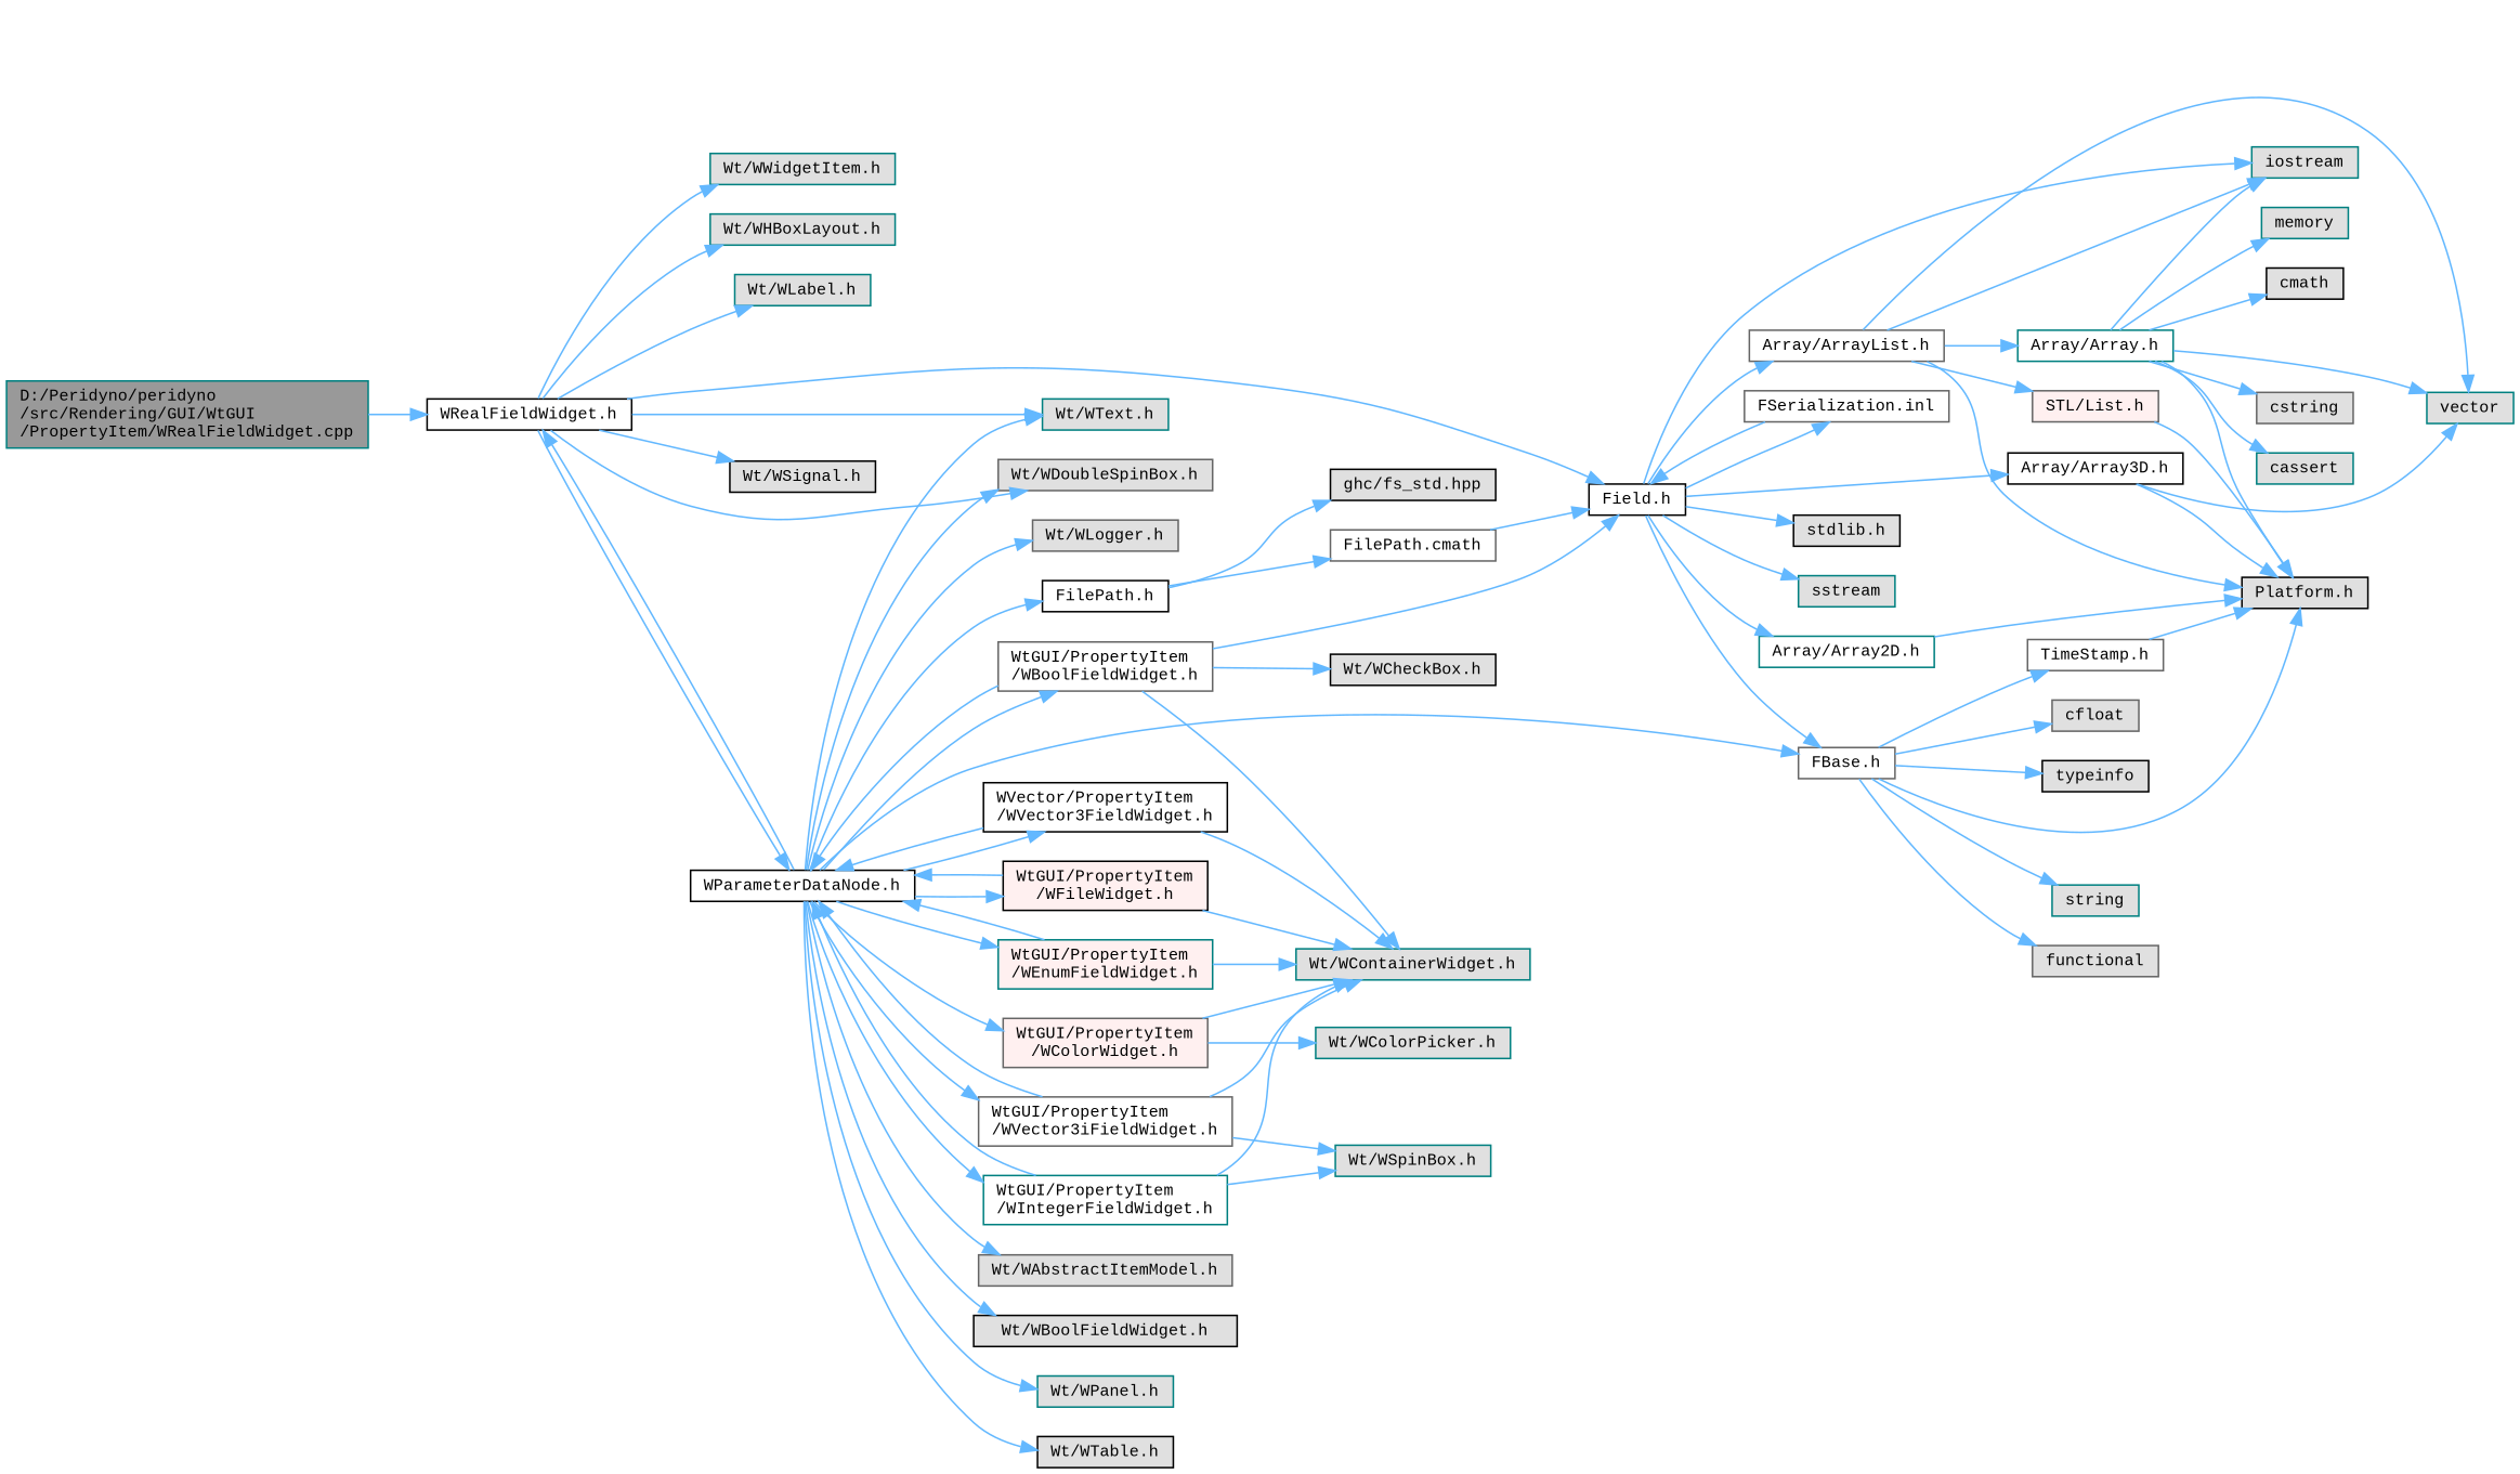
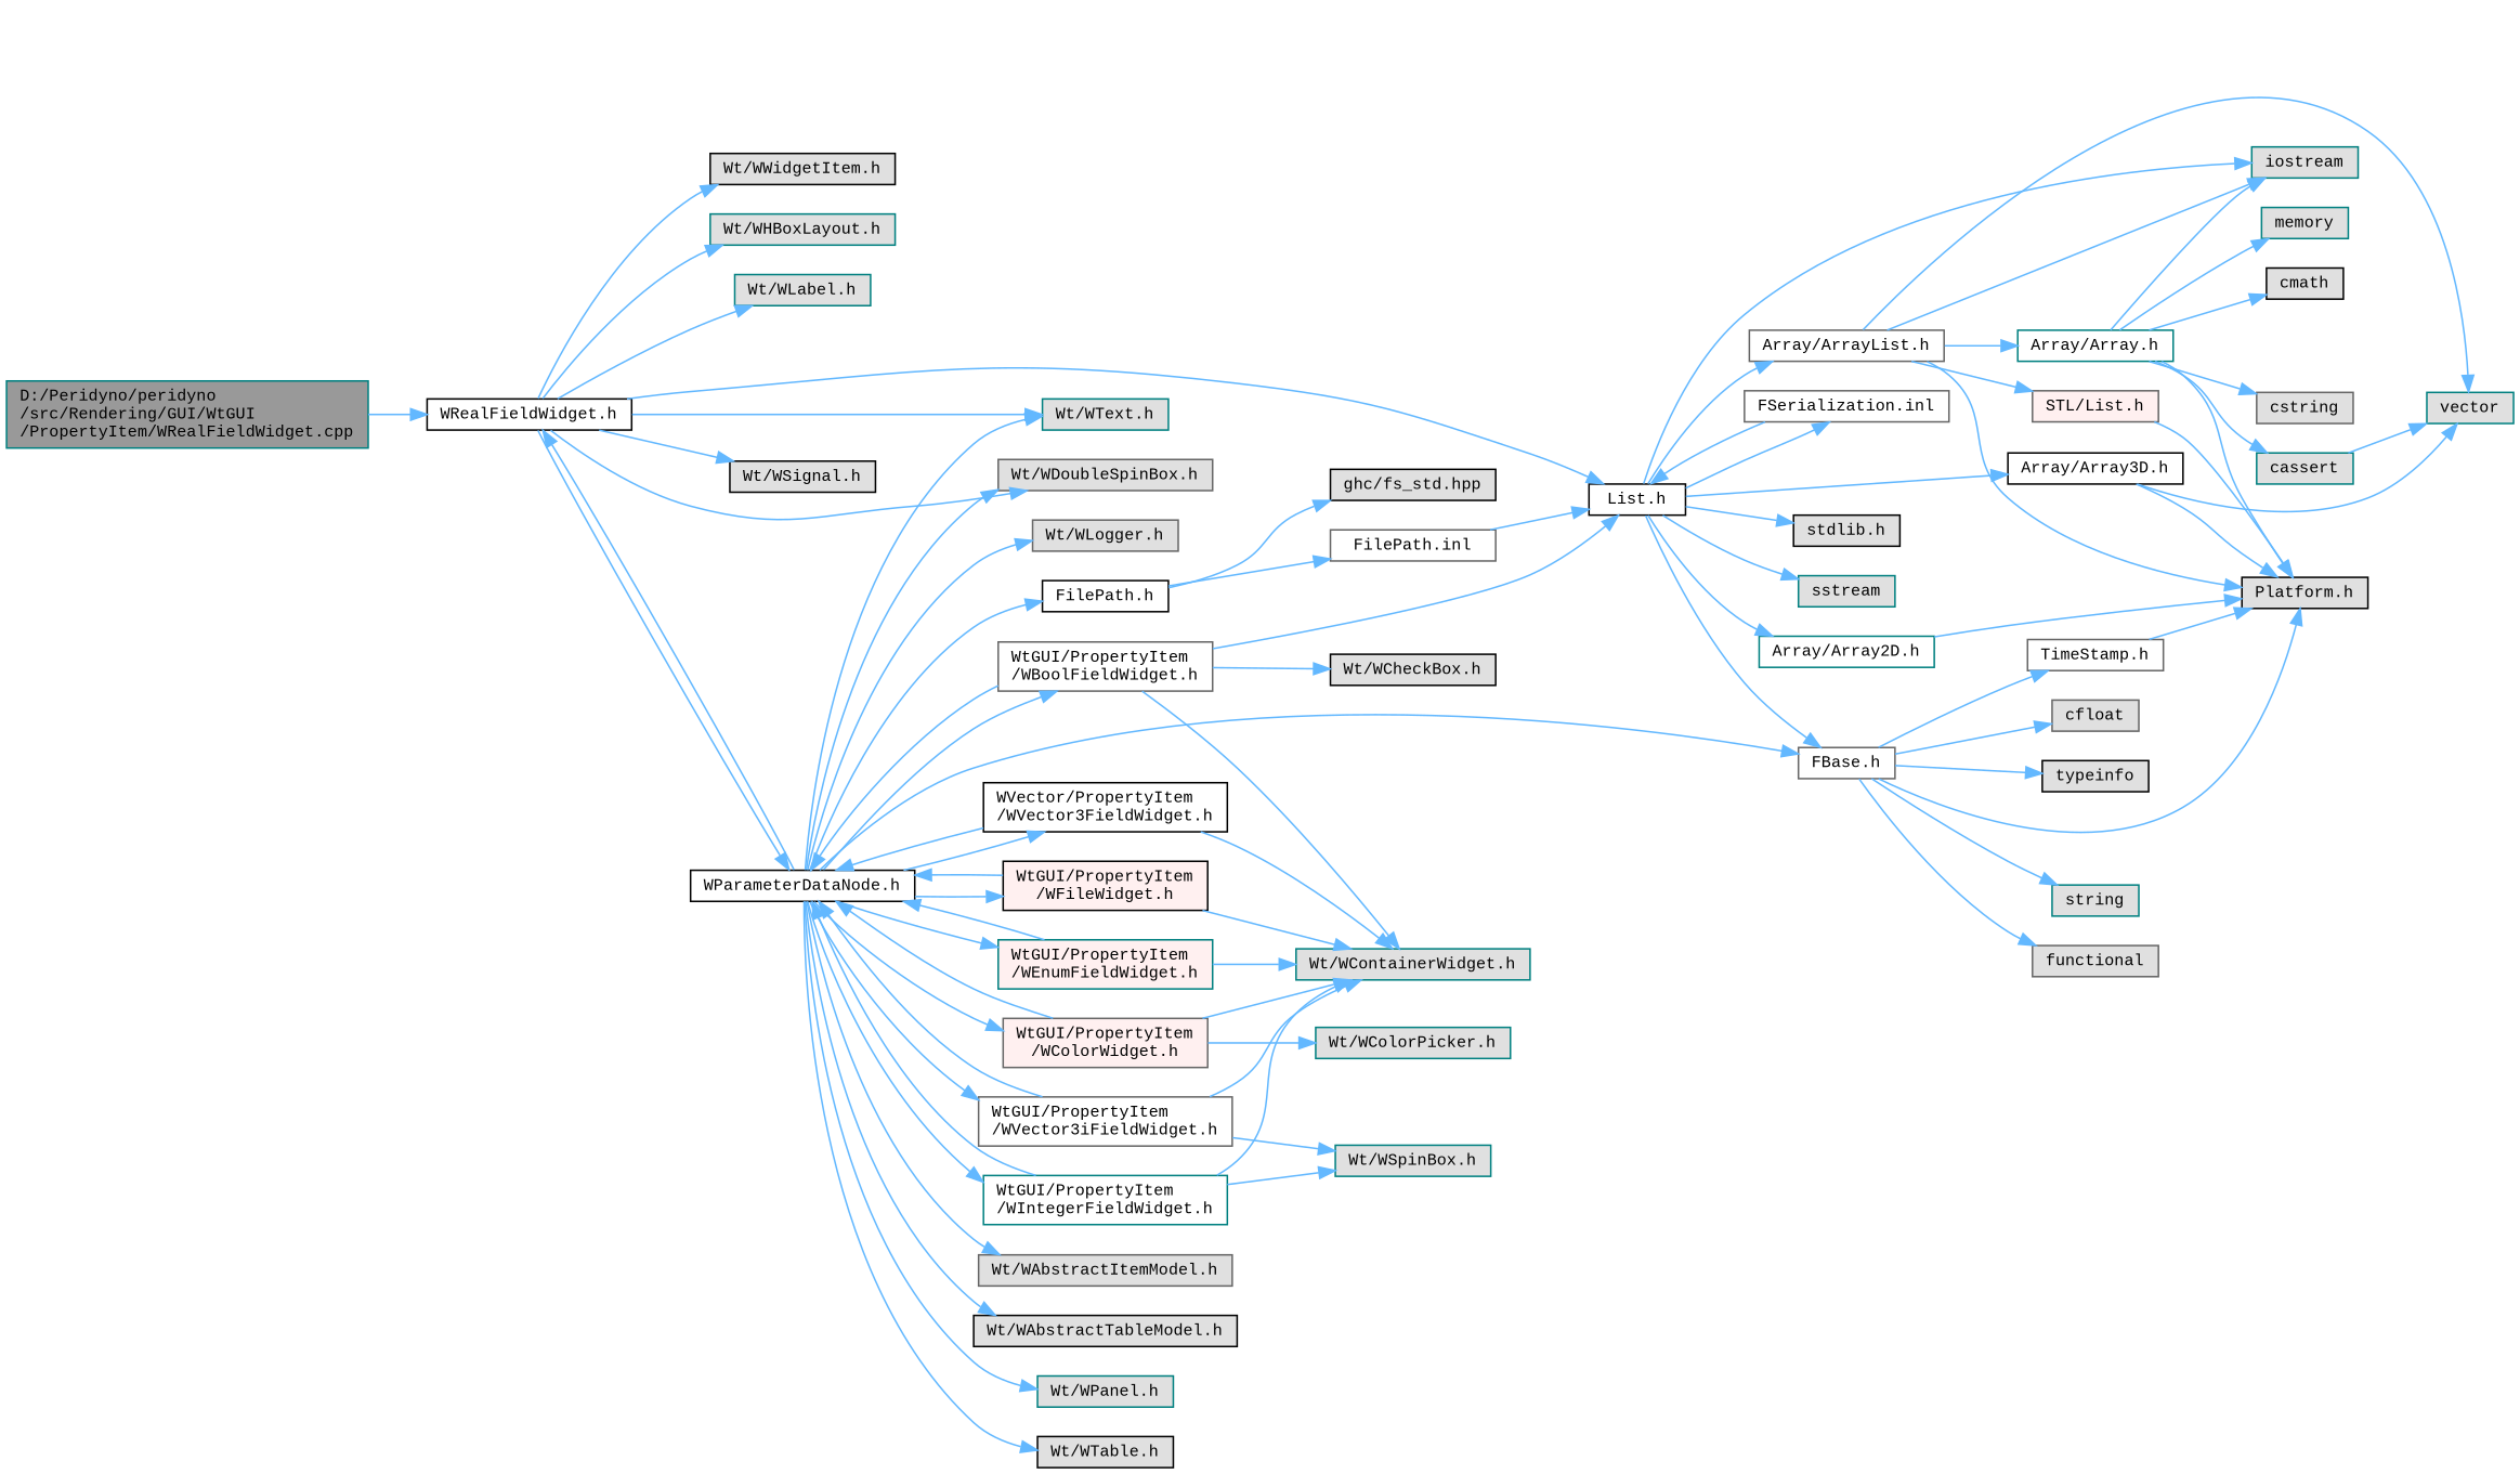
  digraph {
    fontname="Liberation Mono"
    rankdir=LR
    node [color=teal fillcolor="#E0E0E0" fontname="Liberation Mono" fontsize=10 shape=box style=filled]
    edge [color=steelblue1 fontname="Liberation Mono" fontsize=10 labelfontname=Helvetica labelfontsize=10 style=solid]
    n1 [fillcolor=grey60 fontcolor=black height=0.2 label="D:/Peridyno/peridyno\l/src/Rendering/GUI/WtGUI\l/PropertyItem/WRealFieldWidget.cpp" width=0.4]
    n2 [color=black fillcolor=white height=0.2 label="WRealFieldWidget.h" width=0.4]
-   n3 [height=0.2 label="Wt/WWidgetItem.h" width=0.4]
+   n3 [color=black height=0.2 label="Wt/WWidgetItem.h" width=0.4]
    n4 [height=0.2 label="Wt/WHBoxLayout.h" width=0.4]
    n5 [height=0.2 label="Wt/WLabel.h" width=0.4]
    n6 [height=0.2 label="Wt/WText.h" width=0.4]
    n7 [color=gray40 height=0.2 label="Wt/WDoubleSpinBox.h" width=0.4]
    n8 [color=black height=0.2 label="Wt/WSignal.h" width=0.4]
-   n9 [color=black fillcolor=white height=0.2 label="Field.h" width=0.4]
+   n9 [color=black fillcolor=white height=0.2 label="List.h" width=0.4]
    n10 [color=black fillcolor=white height=0.2 label="WParameterDataNode.h" width=0.4]
    n11 [height=0.2 label="Wt/WContainerWidget.h" width=0.4]
    n12 [height=0.2 label=iostream width=0.4]
    n13 [color=black height=0.2 label="stdlib.h" width=0.4]
    n14 [height=0.2 label=sstream width=0.4]
    n15 [color=gray40 fillcolor=white height=0.2 label="FBase.h" width=0.4]
    n16 [fillcolor=white height=0.2 label="Array/Array2D.h" width=0.4]
    n17 [color=black fillcolor=white height=0.2 label="Array/Array3D.h" width=0.4]
    n18 [color=gray40 fillcolor=white height=0.2 label="Array/ArrayList.h" width=0.4]
    n19 [color=gray40 fillcolor=white height=0.2 label="FSerialization.inl" width=0.4]
    n20 [color=gray40 height=0.2 label="Wt/WAbstractItemModel.h" width=0.4]
-   n21 [color=black height=0.2 label="Wt/WBoolFieldWidget.h" width=0.4]
+   n21 [color=black height=0.2 label="Wt/WAbstractTableModel.h" width=0.4]
    n22 [height=0.2 label="Wt/WPanel.h" width=0.4]
    n23 [color=black height=0.2 label="Wt/WTable.h" width=0.4]
    n24 [color=gray40 height=0.2 label="Wt/WLogger.h" width=0.4]
    n25 [color=black fillcolor=white height=0.2 label="FilePath.h" width=0.4]
    n26 [color=black fillcolor=white height=0.2 label="WVector/PropertyItem\l/WVector3FieldWidget.h" width=0.4]
    n27 [color=gray40 fillcolor=white height=0.2 label="WtGUI/PropertyItem\l/WVector3iFieldWidget.h" width=0.4]
    n28 [color=gray40 fillcolor=white height=0.2 label="WtGUI/PropertyItem\l/WBoolFieldWidget.h" width=0.4]
    n29 [fillcolor=white height=0.2 label="WtGUI/PropertyItem\l/WIntegerFieldWidget.h" width=0.4]
    n30 [color=gray40 fillcolor="#FFF0F0" height=0.2 label="WtGUI/PropertyItem\l/WColorWidget.h" width=0.4]
    n31 [color=black fillcolor="#FFF0F0" height=0.2 label="WtGUI/PropertyItem\l/WFileWidget.h" width=0.4]
    n32 [fillcolor="#FFF0F0" height=0.2 label="WtGUI/PropertyItem\l/WEnumFieldWidget.h" width=0.4]
    n33 [color=black height=0.2 label="Platform.h" width=0.4]
    n34 [color=gray40 fillcolor=white height=0.2 label="TimeStamp.h" width=0.4]
    n35 [color=black height=0.2 label=typeinfo width=0.4]
    n36 [height=0.2 label=string width=0.4]
    n37 [color=gray40 height=0.2 label=functional width=0.4]
    n38 [color=gray40 height=0.2 label=cfloat width=0.4]
    n39 [fillcolor=white height=0.2 label="Array/Array.h" width=0.4]
    n40 [height=0.2 label=cassert width=0.4]
    n41 [height=0.2 label=vector width=0.4]
    n42 [color=gray40 height=0.2 label=cstring width=0.4]
    n43 [height=0.2 label=memory width=0.4]
    n44 [color=black height=0.2 label=cmath width=0.4]
    n45 [color=gray40 fillcolor="#FFF0F0" height=0.2 label="STL/List.h" width=0.4]
    n46 [color=black height=0.2 label="ghc/fs_std.hpp" width=0.4]
-   n47 [color=gray40 fillcolor=white height=0.2 label="FilePath.cmath" width=0.4]
+   n47 [color=gray40 fillcolor=white height=0.2 label="FilePath.inl" width=0.4]
    n48 [height=0.2 label="Wt/WSpinBox.h" width=0.4]
    n49 [color=black height=0.2 label="Wt/WCheckBox.h" width=0.4]
    n50 [height=0.2 label="Wt/WColorPicker.h" width=0.4]
    n1 -> n2
    n2 -> n3
    n2 -> n4
    n2 -> n5
    n2 -> n6
    n2 -> n7
    n2 -> n8
    n2 -> n9
    n2 -> n10
    n9 -> n12
    n9 -> n13
    n9 -> n14
    n9 -> n15
    n9 -> n16
    n9 -> n17
    n9 -> n18
    n9 -> n19
    n10 -> n2
    n10 -> n6
    n10 -> n7
    n10 -> n15
    n10 -> n20
    n10 -> n21
    n10 -> n22
    n10 -> n23
    n10 -> n24
    n10 -> n25
    n10 -> n26
    n10 -> n27
    n10 -> n28
    n10 -> n29
    n10 -> n30
    n10 -> n31
    n10 -> n32
    n15 -> n33
    n15 -> n34
    n15 -> n35
    n15 -> n36
    n15 -> n37
    n15 -> n38
    n16 -> n33
    n17 -> n33
    n17 -> n41
    n18 -> n12
    n18 -> n33
    n18 -> n39
    n18 -> n41
    n18 -> n45
    n19 -> n9
    n25 -> n46
    n25 -> n47
    n26 -> n10
    n26 -> n11
    n27 -> n10
    n27 -> n11
    n27 -> n48
    n28 -> n9
    n28 -> n10
    n28 -> n11
    n28 -> n49
    n29 -> n10
    n29 -> n11
    n29 -> n48
+   n30 -> n10
    n30 -> n11
    n30 -> n50
    n31 -> n10
    n31 -> n11
    n32 -> n10
    n32 -> n11
    n34 -> n33
    n39 -> n12
    n39 -> n33
    n39 -> n40
-   n39 -> n41
+   n40 -> n41
    n39 -> n42
    n39 -> n43
    n39 -> n44
    n45 -> n33
    n47 -> n9
  }
